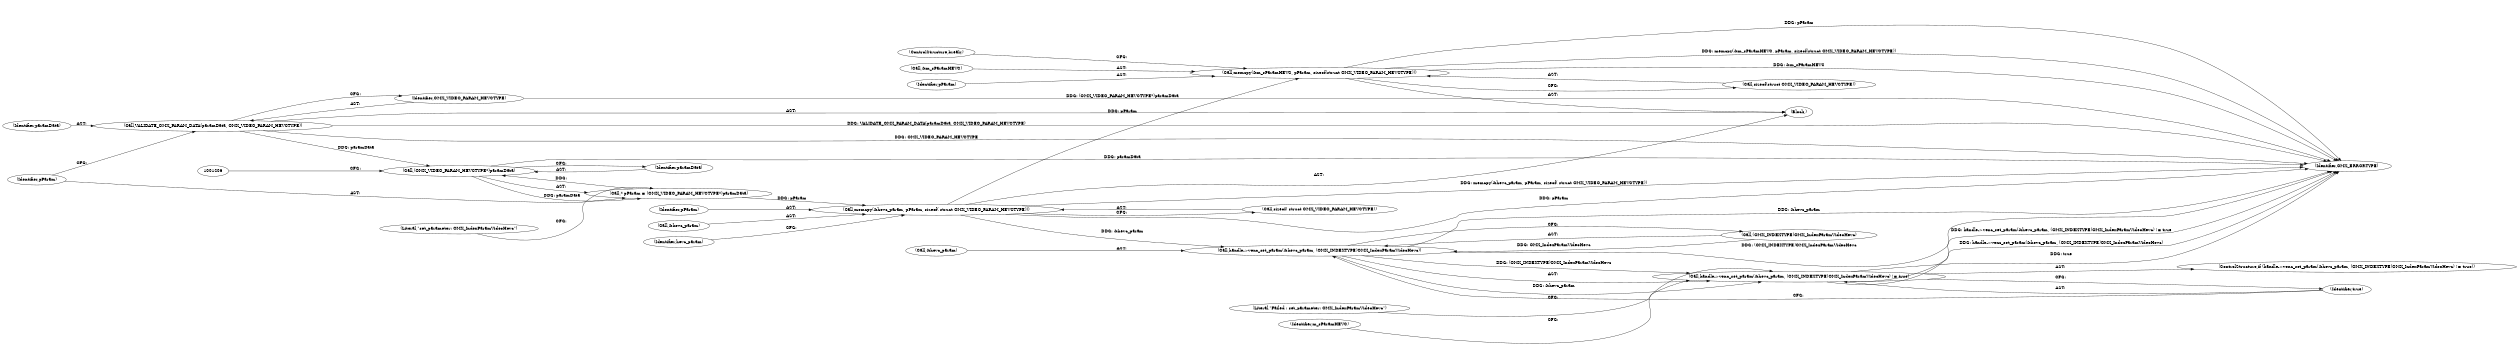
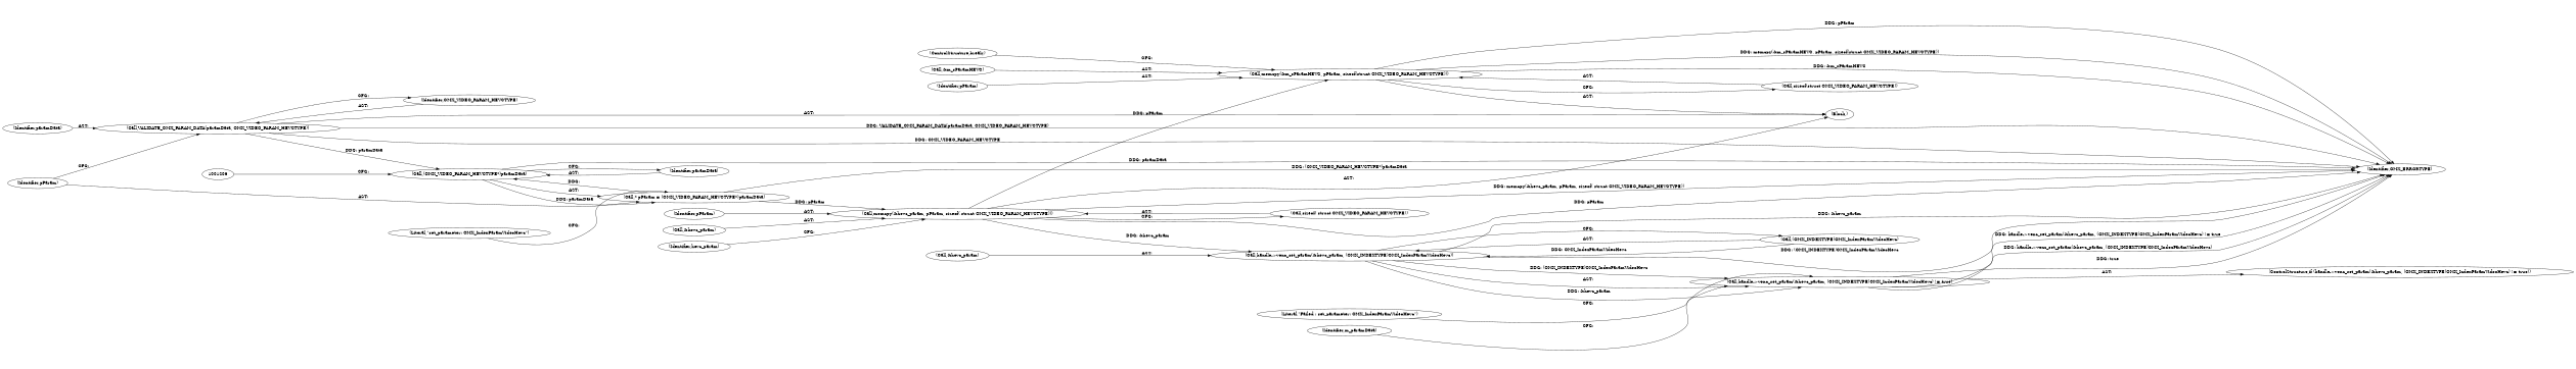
  digraph {
    rankdir=LR
    n1 [label="(Call,memcpy(&hevc_param, pParam, sizeof( struct OMX_VIDEO_PARAM_HEVCTYPE)))"]
    n2 [label="(Call,handle->venc_set_param(&hevc_param, (OMX_INDEXTYPE)OMX_IndexParamVideoHevc))"]
    n3 [label="(Call,memcpy(&m_sParamHEVC, pParam, sizeof(struct OMX_VIDEO_PARAM_HEVCTYPE)))"]
    n4 [label="(Call,sizeof( struct OMX_VIDEO_PARAM_HEVCTYPE))"]
    n5 [label="(Block,)"]
    n6 [label="(Identifier,OMX_ERRORTYPE)"]
    n7 [label="(Call,handle->venc_set_param(&hevc_param, (OMX_INDEXTYPE)OMX_IndexParamVideoHevc) != true)"]
    n8 [label="(Call,(OMX_INDEXTYPE)OMX_IndexParamVideoHevc)"]
    n9 [label="(Call,sizeof(struct OMX_VIDEO_PARAM_HEVCTYPE))"]
    n10 [label="(Call,* pParam = (OMX_VIDEO_PARAM_HEVCTYPE*)paramData)"]
    n11 [label="(Call,(OMX_VIDEO_PARAM_HEVCTYPE*)paramData)"]
    n12 [label="(Identifier,paramData)"]
    n13 [label="(Call,VALIDATE_OMX_PARAM_DATA(paramData, OMX_VIDEO_PARAM_HEVCTYPE))"]
    n14 [label="(Identifier,OMX_VIDEO_PARAM_HEVCTYPE)"]
    n15 [label="(ControlStructure,if (handle->venc_set_param(&hevc_param, (OMX_INDEXTYPE)OMX_IndexParamVideoHevc) != true))"]
-   n16 [label="(Identifier,true)"]
    n17 [label="(Call,&m_sParamHEVC)"]
    n18 [label="(Literal,\"Failed : set_parameter: OMX_IndexParamVideoHevc\")"]
    n19 [label="(Identifier,hevc_param)"]
-   n20 [label="(Identifier,m_sParamHEVC)"]
+   n20 [label="(Identifier,m_paramData)"]
    n21 [label="(Call,&hevc_param)"]
    n22 [label="(Identifier,pParam)"]
    n23 [label="(Identifier,pParam)"]
    n24 [label="(Identifier,paramData)"]
    n25 [label="(Identifier,pParam)"]
    n26 [label="(Call,&hevc_param)"]
    n27 [label="(Literal,\"set_parameter: OMX_IndexParamVideoHevc\")"]
    n28 [label="(ControlStructure,break;)"]
    1001206
    n1 -> n2 [label="DDG: &hevc_param"]
    n1 -> n3 [label="DDG: pParam"]
    n1 -> n4 [label="CFG: "]
    n1 -> n5 [label="AST: "]
    n1 -> n6 [label="DDG: memcpy(&hevc_param, pParam, sizeof( struct OMX_VIDEO_PARAM_HEVCTYPE))"]
    n1 -> n6 [label="DDG: pParam"]
    n2 -> n6 [label="DDG: &hevc_param"]
    n2 -> n6 [label="DDG: (OMX_INDEXTYPE)OMX_IndexParamVideoHevc"]
    n2 -> n7 [label="AST: "]
    n2 -> n7 [label="DDG: &hevc_param"]
    n2 -> n7 [label="DDG: (OMX_INDEXTYPE)OMX_IndexParamVideoHevc"]
    n2 -> n8 [label="CFG: "]
    n3 -> n5 [label="AST: "]
    n3 -> n6 [label="DDG: &m_sParamHEVC"]
    n3 -> n6 [label="DDG: pParam"]
    n3 -> n6 [label="DDG: memcpy(&m_sParamHEVC, pParam, sizeof(struct OMX_VIDEO_PARAM_HEVCTYPE))"]
    n3 -> n9 [label="CFG: "]
    n4 -> n1 [label="AST: "]
    n7 -> n6 [label="DDG: handle->venc_set_param(&hevc_param, (OMX_INDEXTYPE)OMX_IndexParamVideoHevc) != true"]
    n7 -> n6 [label="DDG: handle->venc_set_param(&hevc_param, (OMX_INDEXTYPE)OMX_IndexParamVideoHevc)"]
    n7 -> n6 [label="DDG: true"]
    n7 -> n15 [label="AST: "]
-   n7 -> n16 [label="CFG: "]
    n8 -> n2 [label="AST: "]
    n8 -> n2 [label="DDG: OMX_IndexParamVideoHevc"]
    n9 -> n3 [label="AST: "]
    n10 -> n1 [label="DDG: pParam"]
-   n14 -> n6 [label="DDG: (OMX_VIDEO_PARAM_HEVCTYPE*)paramData"]
+   n10 -> n6 [label="DDG: (OMX_VIDEO_PARAM_HEVCTYPE*)paramData"]
    n10 -> n11 [label="DDG: "]
    n11 -> n6 [label="DDG: paramData"]
    n11 -> n10 [label="AST: "]
    n11 -> n10 [label="DDG: paramData"]
    n11 -> n12 [label="CFG: "]
    n12 -> n11 [label="AST: "]
    n13 -> n5 [label="AST: "]
    n13 -> n6 [label="DDG: VALIDATE_OMX_PARAM_DATA(paramData, OMX_VIDEO_PARAM_HEVCTYPE)"]
    n13 -> n6 [label="DDG: OMX_VIDEO_PARAM_HEVCTYPE"]
    n13 -> n11 [label="DDG: paramData"]
    n13 -> n14 [label="CFG: "]
    n14 -> n13 [label="AST: "]
-   n16 -> n2 [label="CFG: "]
-   n16 -> n7 [label="AST: "]
    n17 -> n3 [label="AST: "]
    n18 -> n7 [label="CFG: "]
    n19 -> n1 [label="CFG: "]
    n20 -> n7 [label="CFG: "]
    n21 -> n2 [label="AST: "]
    n22 -> n3 [label="AST: "]
    n23 -> n1 [label="AST: "]
    n24 -> n13 [label="AST: "]
    n25 -> n10 [label="AST: "]
    n25 -> n13 [label="CFG: "]
    n26 -> n1 [label="AST: "]
    n27 -> n10 [label="CFG: "]
    n28 -> n3 [label="CFG: "]
    1001206 -> n11 [label="CFG: "]
  }
